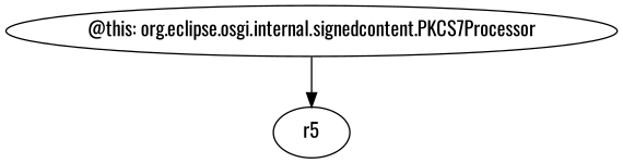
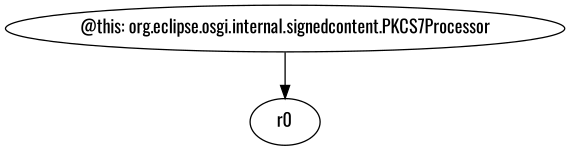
  digraph {
    fontname=Oswald
    node [fontname=Oswald]
    n1 [label="@this: org.eclipse.osgi.internal.signedcontent.PKCS7Processor"]
-   n2 [label=r5]
+   n2 [label=r0]
    n1 -> n2 [fontname=Oswald]
  }
